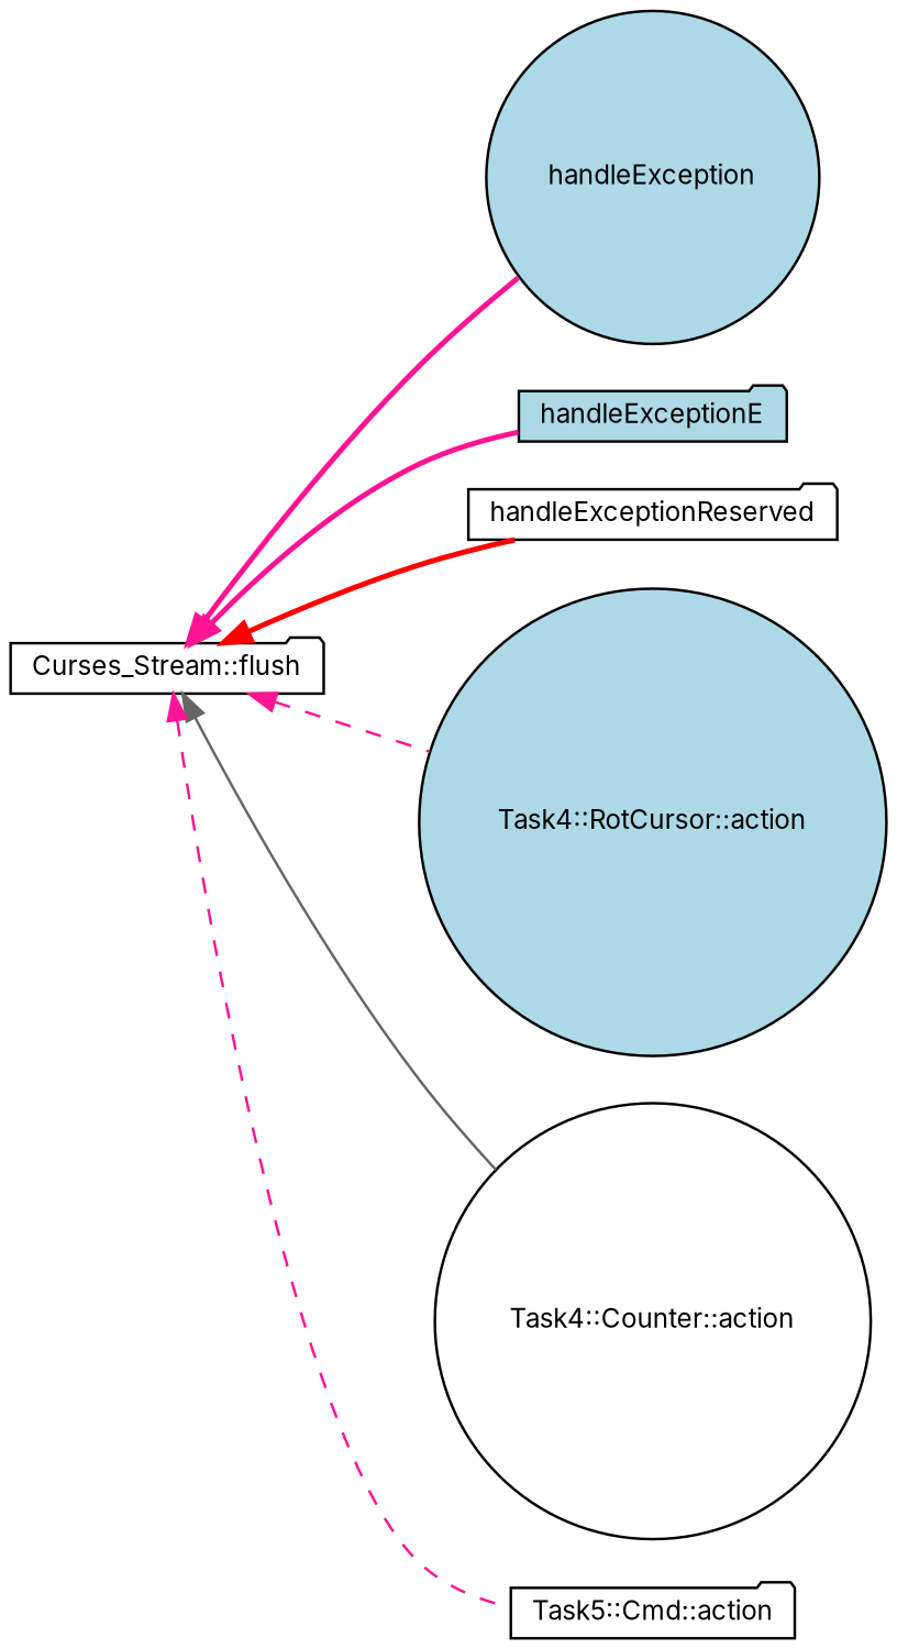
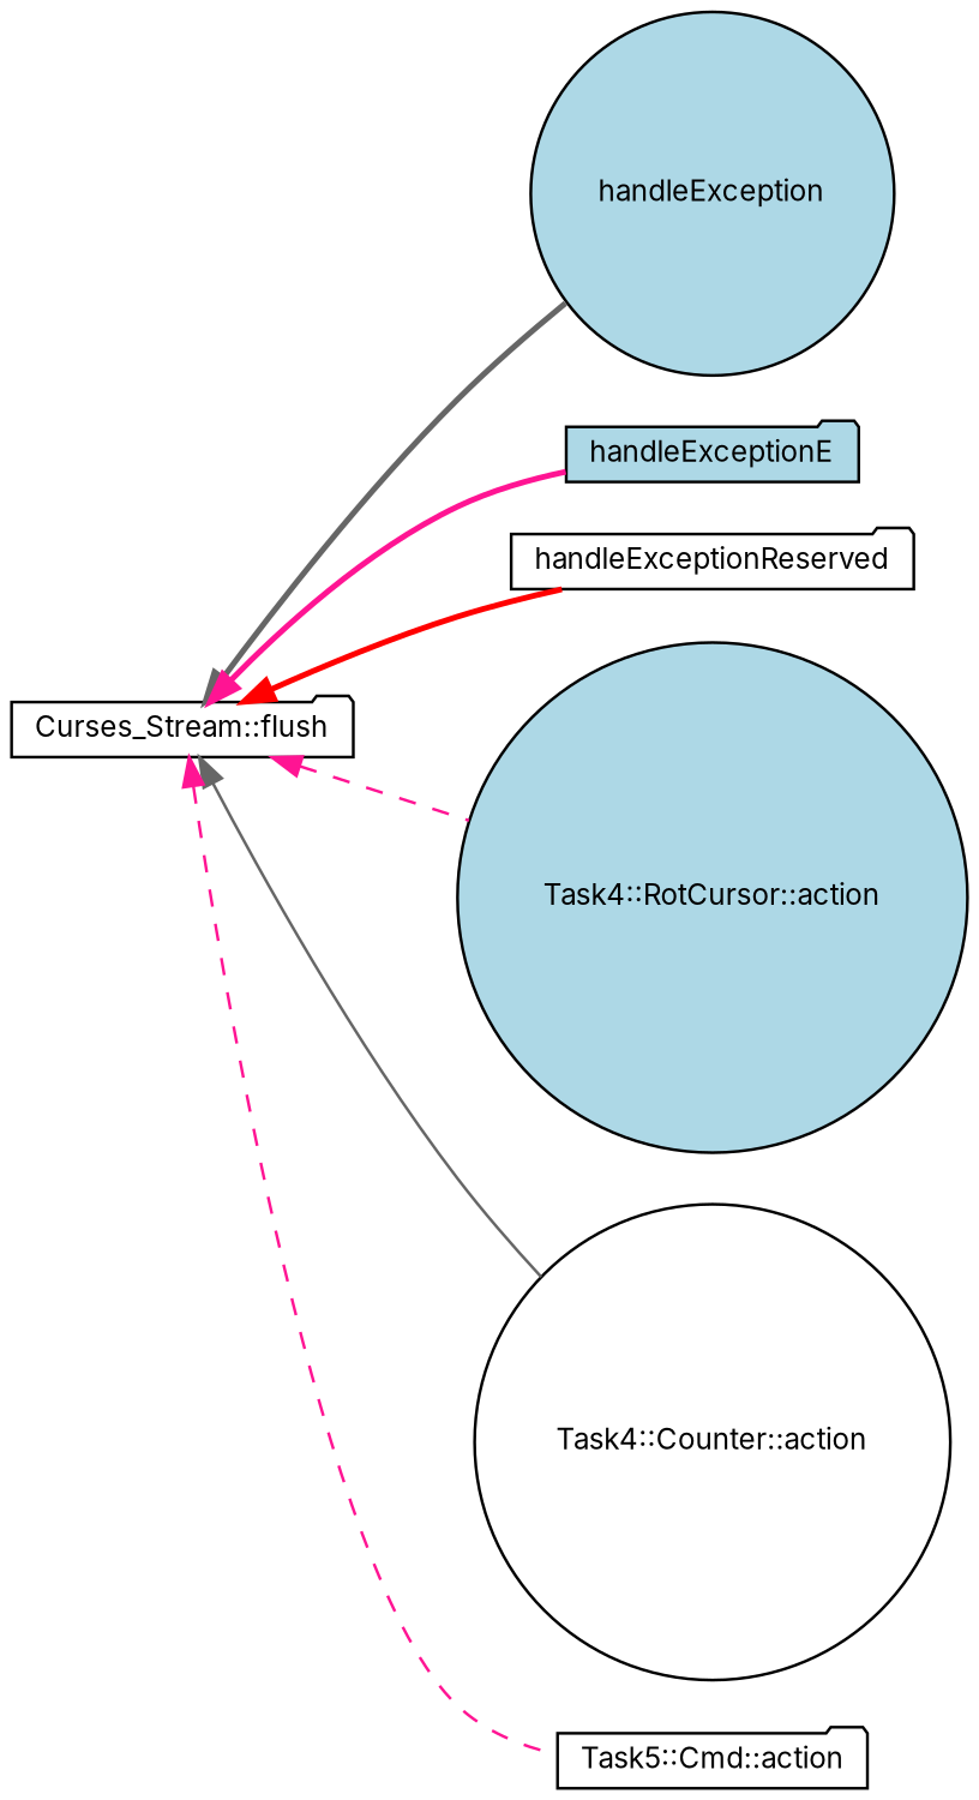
  digraph {
    fontname=Inter
    rankdir=LR
    node [color=black fillcolor=white fontname=Inter fontsize=10 shape=folder style=filled]
    edge [color=deeppink dir=back fontname=Inter fontsize=10 labelfontname=Helvetica labelfontsize=10 style=bold]
    n1 [fontcolor=black height=0.2 label="Curses_Stream::flush" width=0.4]
    n2 [fillcolor=lightblue height=0.2 label=handleException shape=circle width=0.4]
    n3 [fillcolor=lightblue height=0.2 label=handleExceptionE width=0.4]
    n4 [height=0.2 label=handleExceptionReserved width=0.4]
    n5 [fillcolor=lightblue height=0.2 label="Task4::RotCursor::action" shape=circle width=0.4]
    n6 [height=0.2 label="Task4::Counter::action" shape=circle width=0.4]
    n7 [height=0.2 label="Task5::Cmd::action" width=0.4]
-   n1 -> n2
+   n1 -> n2 [color=gray40]
    n1 -> n3
    n1 -> n4 [color=red]
    n1 -> n5 [style=dashed]
    n1 -> n6 [color=gray40 style=solid]
    n1 -> n7 [style=dashed]
  }
